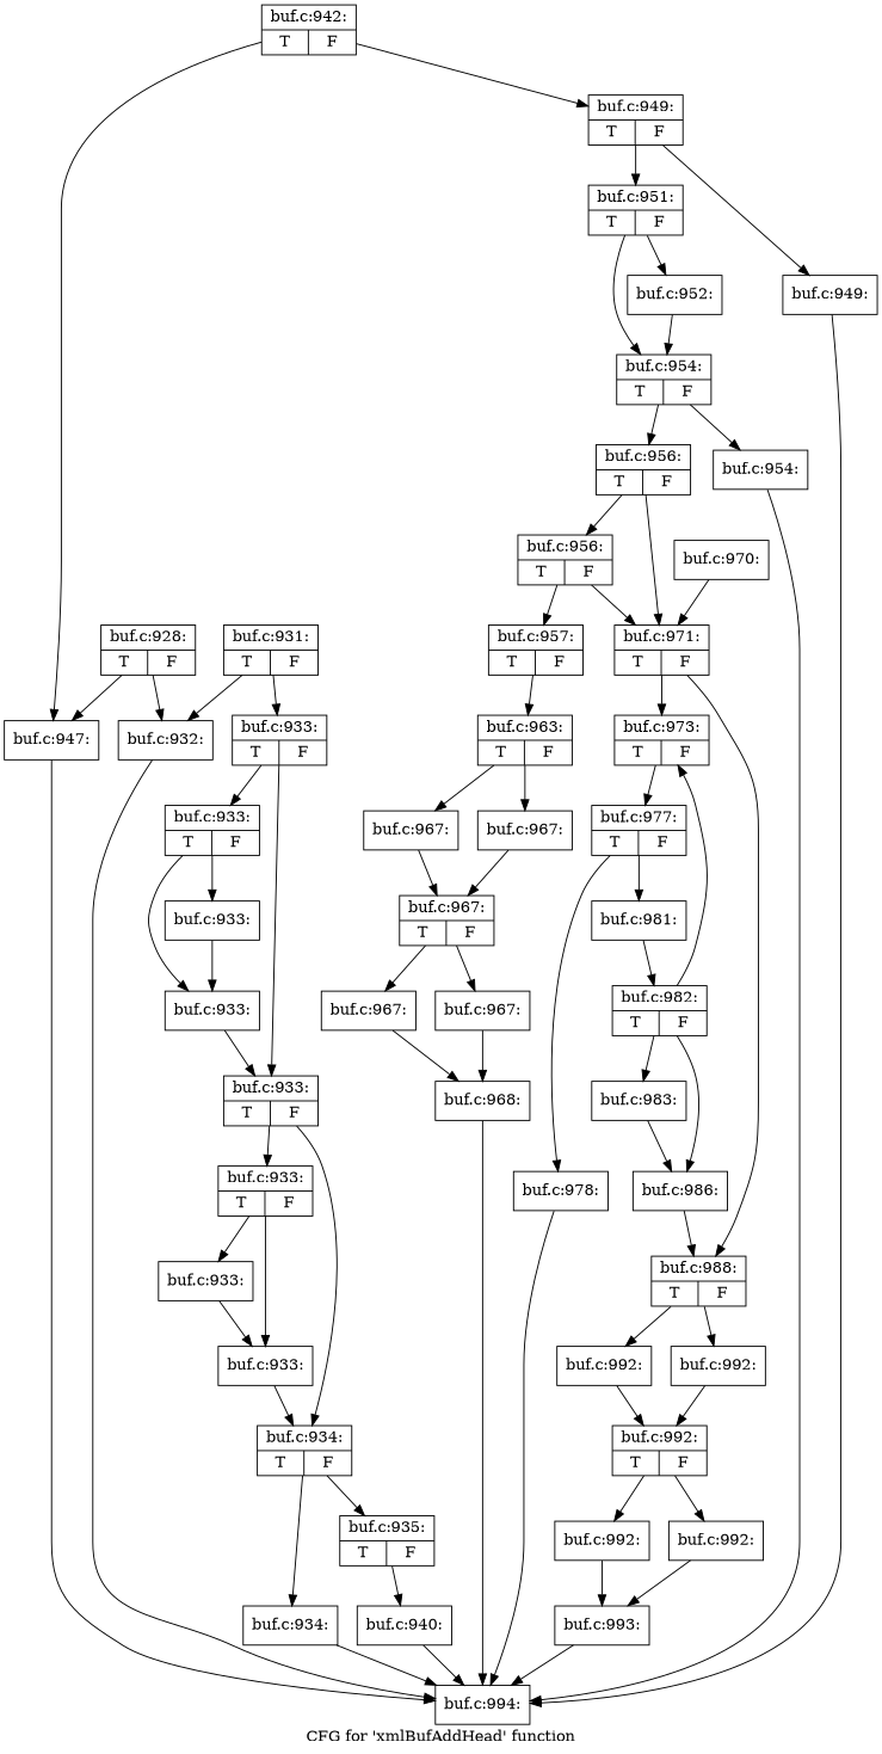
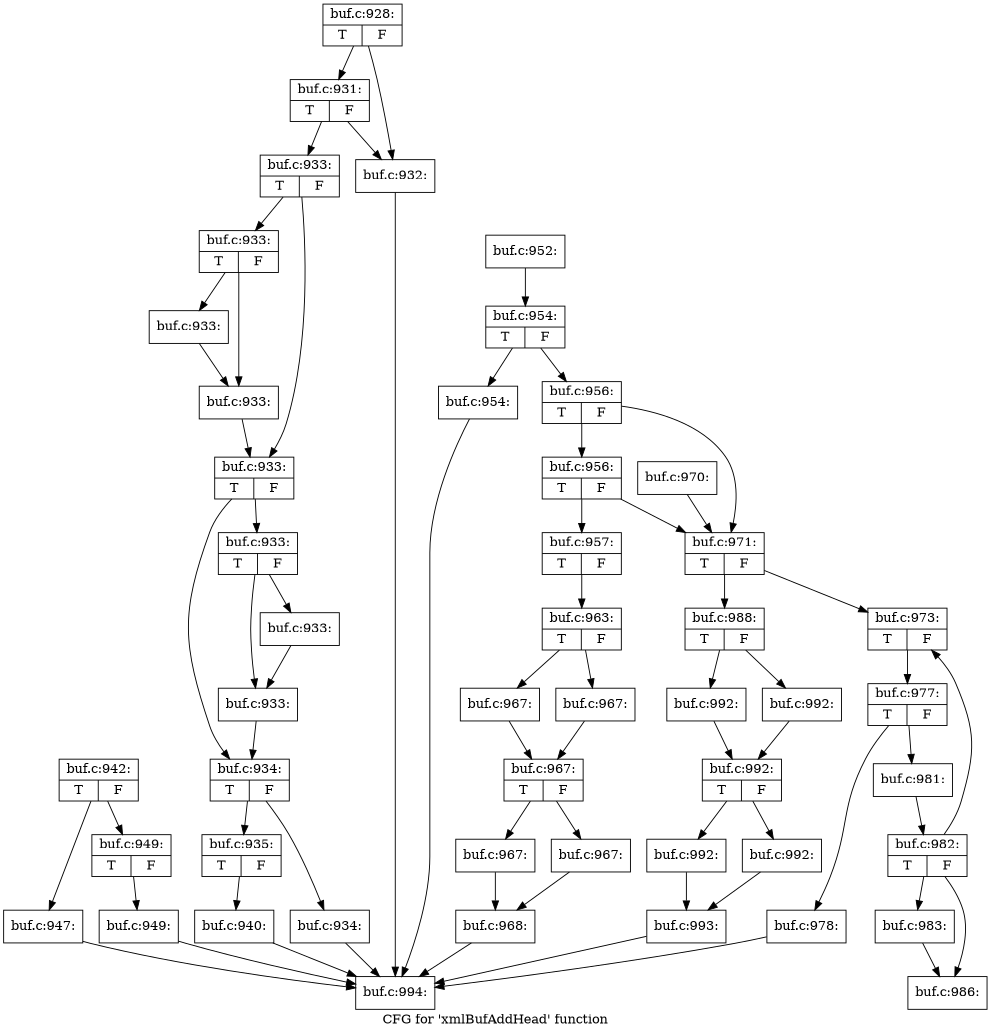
  digraph {
    label="CFG for 'xmlBufAddHead' function"
    node [shape=record]
    n1 [label="{buf.c:928:|{<s0>T|<s1>F}}"]
    n2 [label="{buf.c:932:}"]
    n3 [label="{buf.c:931:|{<s0>T|<s1>F}}"]
    n4 [label="{buf.c:994:}"]
    n5 [label="{buf.c:933:|{<s0>T|<s1>F}}"]
    n6 [label="{buf.c:933:|{<s0>T|<s1>F}}"]
    n7 [label="{buf.c:933:|{<s0>T|<s1>F}}"]
    n8 [label="{buf.c:933:}"]
    n9 [label="{buf.c:933:}"]
    n10 [label="{buf.c:933:|{<s0>T|<s1>F}}"]
    n11 [label="{buf.c:934:|{<s0>T|<s1>F}}"]
    n12 [label="{buf.c:933:}"]
    n13 [label="{buf.c:933:}"]
    n14 [label="{buf.c:934:}"]
    n15 [label="{buf.c:935:|{<s0>T|<s1>F}}"]
    n16 [label="{buf.c:940:}"]
    n17 [label="{buf.c:942:|{<s0>T|<s1>F}}"]
    n18 [label="{buf.c:947:}"]
    n19 [label="{buf.c:949:|{<s0>T|<s1>F}}"]
    n20 [label="{buf.c:949:}"]
-   n21 [label="{buf.c:951:|{<s0>T|<s1>F}}"]
    n22 [label="{buf.c:952:}"]
    n23 [label="{buf.c:954:|{<s0>T|<s1>F}}"]
    n24 [label="{buf.c:954:}"]
    n25 [label="{buf.c:956:|{<s0>T|<s1>F}}"]
    n26 [label="{buf.c:956:|{<s0>T|<s1>F}}"]
    n27 [label="{buf.c:971:|{<s0>T|<s1>F}}"]
    n28 [label="{buf.c:957:|{<s0>T|<s1>F}}"]
    n29 [label="{buf.c:973:|{<s0>T|<s1>F}}"]
    n30 [label="{buf.c:988:|{<s0>T|<s1>F}}"]
    n31 [label="{buf.c:963:|{<s0>T|<s1>F}}"]
    n32 [label="{buf.c:977:|{<s0>T|<s1>F}}"]
    n33 [label="{buf.c:992:}"]
    n34 [label="{buf.c:992:}"]
    n35 [label="{buf.c:967:}"]
    n36 [label="{buf.c:967:}"]
    n37 [label="{buf.c:970:}"]
    n38 [label="{buf.c:967:|{<s0>T|<s1>F}}"]
    n39 [label="{buf.c:967:}"]
    n40 [label="{buf.c:967:}"]
    n41 [label="{buf.c:968:}"]
    n42 [label="{buf.c:978:}"]
    n43 [label="{buf.c:981:}"]
    n44 [label="{buf.c:982:|{<s0>T|<s1>F}}"]
    n45 [label="{buf.c:986:}"]
    n46 [label="{buf.c:983:}"]
    n47 [label="{buf.c:992:|{<s0>T|<s1>F}}"]
    n48 [label="{buf.c:992:}"]
    n49 [label="{buf.c:992:}"]
    n50 [label="{buf.c:993:}"]
    n1 -> n2
-   n1 -> n18
+   n1 -> n3
    n2 -> n4
    n3 -> n2
    n3 -> n5
    n5 -> n6
    n5 -> n7
    n6 -> n8
    n6 -> n9
    n7 -> n10
    n7 -> n11
    n8 -> n9
    n9 -> n7
    n10 -> n12
    n10 -> n13
    n11 -> n14
    n11 -> n15
    n12 -> n13
    n13 -> n11
    n14 -> n4
    n15 -> n16
    n16 -> n4
    n17 -> n18
    n17 -> n19
    n18 -> n4
    n19 -> n20
-   n19 -> n21
    n20 -> n4
-   n21 -> n22
-   n21 -> n23
    n22 -> n23
    n23 -> n24
    n23 -> n25
    n24 -> n4
    n25 -> n26
    n25 -> n27
    n26 -> n27
    n26 -> n28
    n27 -> n29
    n27 -> n30
    n28 -> n31
    n29 -> n32
    n30 -> n33
    n30 -> n34
    n31 -> n35
    n31 -> n36
    n32 -> n42
    n32 -> n43
    n33 -> n47
    n34 -> n47
    n35 -> n38
    n36 -> n38
    n37 -> n27
    n38 -> n39
    n38 -> n40
    n39 -> n41
    n40 -> n41
    n41 -> n4
    n42 -> n4
    n43 -> n44
    n44 -> n29
    n44 -> n45
    n44 -> n46
-   n45 -> n30
    n46 -> n45
    n47 -> n48
    n47 -> n49
    n48 -> n50
    n49 -> n50
    n50 -> n4
  }
